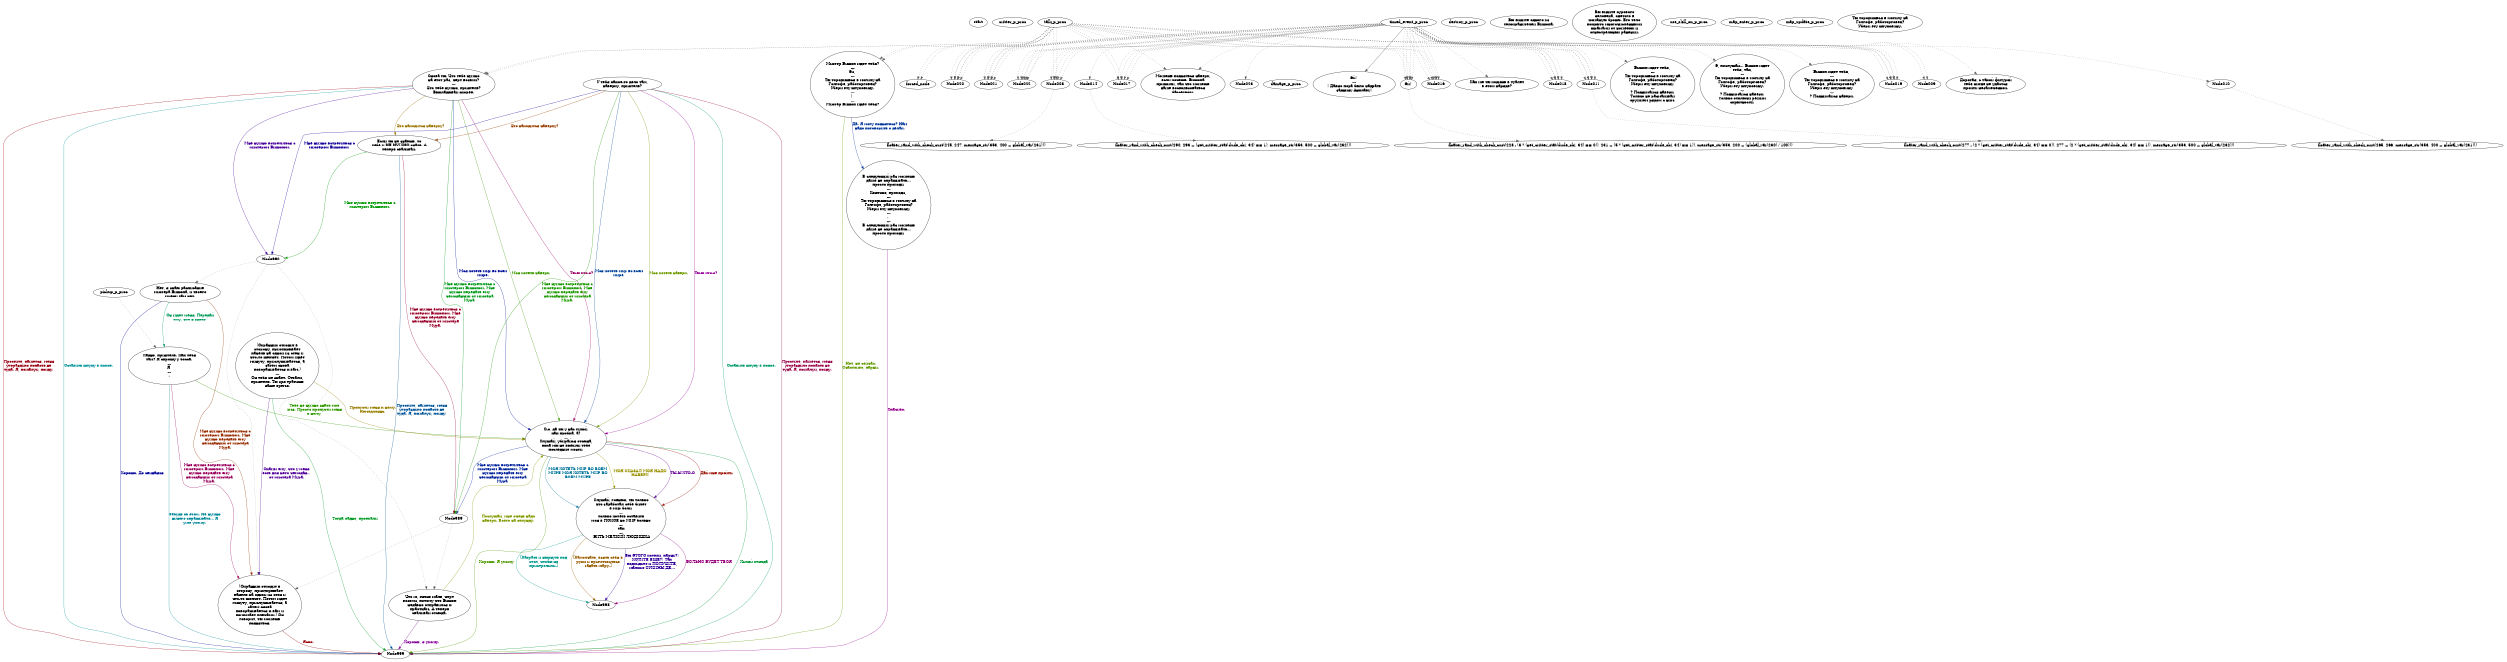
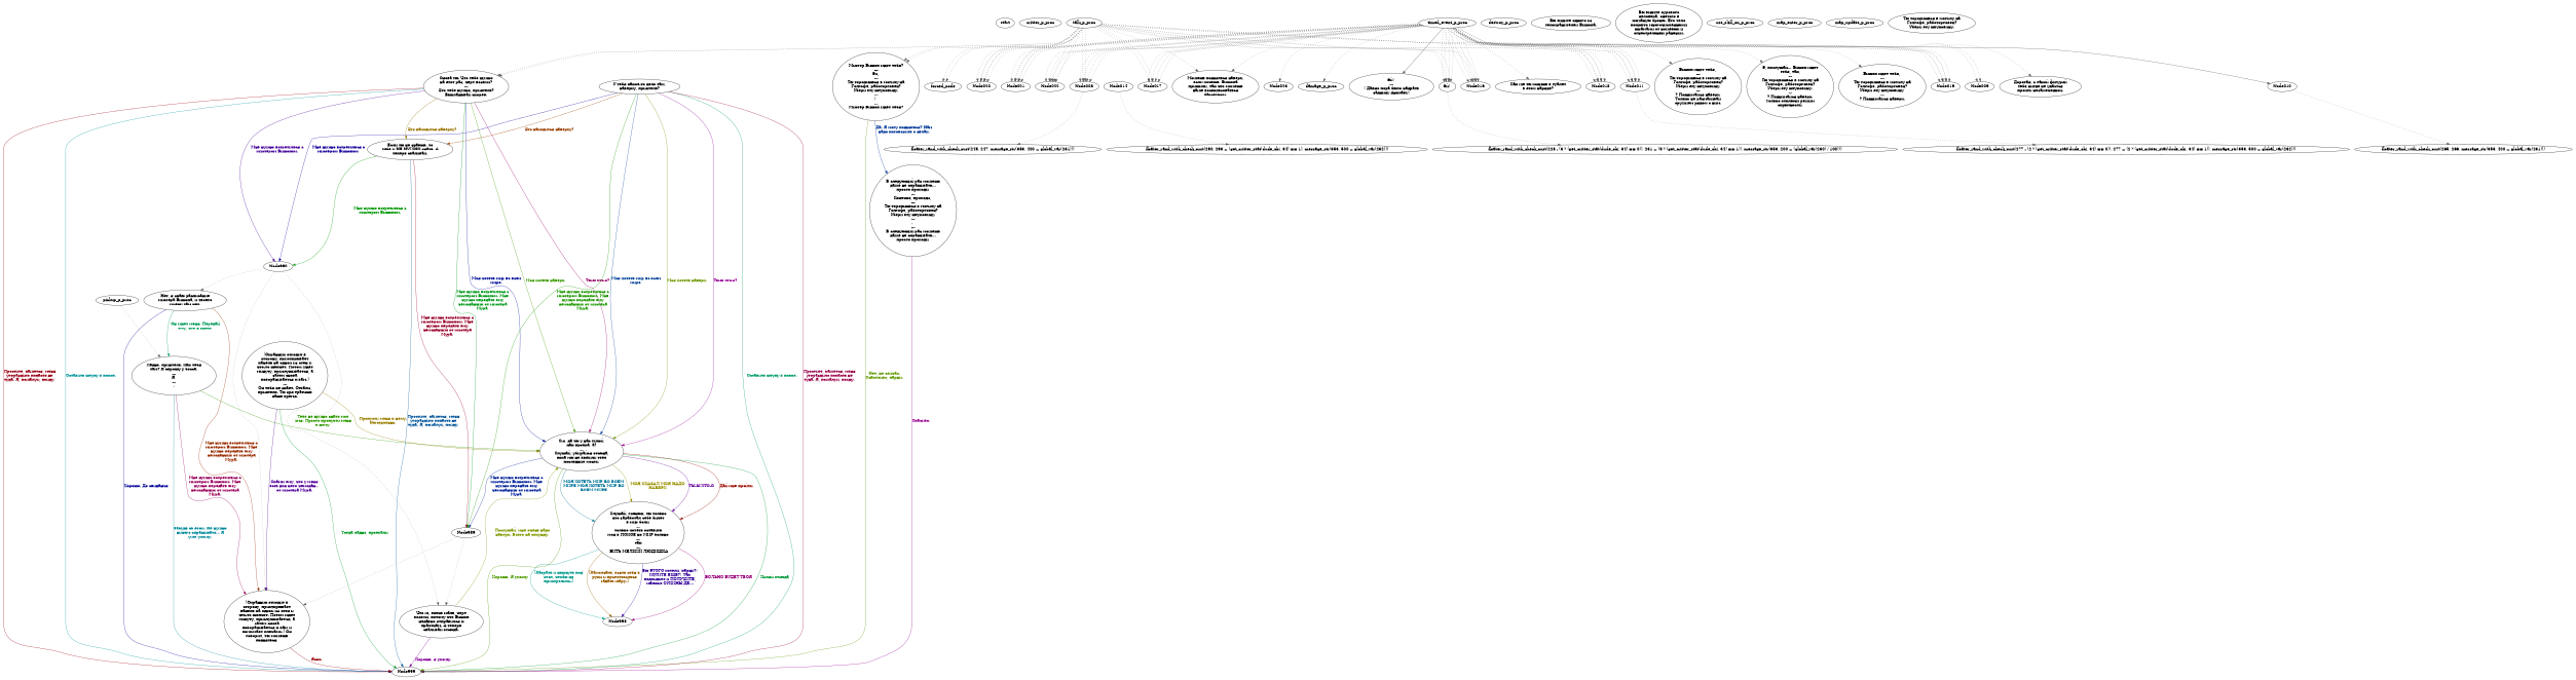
  digraph {
    node [color="#000000" fillcolor="#FFFFFF" style=filled]
    edge [color="#555555" style=dotted]
    start
    critter_p_proc
    n3 [label="Ладно, приятель. Как тебя\nтам? Я спрошу у босса.\n---\nЯ \n---\n."]
    pickup_p_proc
    forced_node [color="" fillcolor="" style=""]
    talk_p_proc
    n7 [label="Эй! "]
    Node008
    Node011
    Node016
    Node018
    Node017
    Node019
    Node020
    Node021
    Node022
    n17 [label="Можешь подняться наверх,\nесли хочешь. Бишопа\nпришили, так что можешь\nдаже воспользоваться\nбассейном."]
    n18 [label="Мистер Бишоп ждет тебя?\n---\nЭй, \n---\nТы торопишься в могилу на\nГолгофе, работорговец?\nУбери эту штуковину.\n---\n! \n---\nМистер Бишоп ждет тебя?"]
    n19 [label="Снова ты. Что тебе нужно\nна этот раз, черт возьми?\n---\nЧто тебе нужно, приятель?\nВыкладывай скорее."]
    "floater_rand_with_check_cust(228 - (3 * (get_critter_stat(dude_obj, 34) == 0)), 231 + (5 * (get_critter_stat(dude_obj, 34) == 1)), message_str(353, 200 + (global_var(230) / 100)))" [color="" fillcolor="" style=""]
    "floater_rand_with_check_cust(245, 247, message_str(353, 400 + global_var(231)))" [color="" fillcolor="" style=""]
    "floater_rand_with_check_cust(277 - (2 * (get_critter_stat(dude_obj, 34) == 0)), 277 + (2 * (get_critter_stat(dude_obj, 34) == 1)), message_str(353, 500 + global_var(232)))" [color="" fillcolor="" style=""]
    Node999
    n24 [label="В следующий раз можешь\nдаже не спрашивать...\nпросто проходи.\n---\nКонечно, проходи, \n---\nТы торопишься в могилу на\nГолгофе, работорговец?\nУбери эту штуковину.\n---\n. \n---\nВ следующий раз можешь\nдаже не спрашивать...\nпросто проходи."]
    n25 [label="О-о, да ты у нас тупой,\nкак пробка, а?\n---\nСлушай, убирайся отсюда,\nпока мы не выбили тебе\nпоследние мозги."]
    n26 [label="Если ты не знаешь, то\nтебе и НЕ НУЖНО знать. А\nтеперь сваливай."]
    Node990
    Node989
    n29 [label="Слушай, говнюк, ты только\nчто заработал себе билет\nв мир боли.\n---\nтолько хотеть оставить\nмоя в ПОКОЕ но МИР больно\n---\n так \n---\n БИТЬ МЕЛКИЙ ЛЮДИШКА"]
    n30 [label="Что ж, очень жаль, черт\nвозьми, потому что Бишоп\nнедавно отправился к\nпраотцам. А теперь\nсваливай отсюда."]
    n31 [label="Нет, я знаю расписание\nмистера Бишопа, и твоего\nимени там нет."]
    n32 [label="(Охранник отходит в\nсторону, приоткрывает\nпанель на одной из стен и\nчто-то шепчет. Потом ждет\nминуту, прислушивается, а\nзатем снова\nповорачивается к вам и\nпожимает плечами.) Он\nговорит, ты можешь\nподняться."]
    destroy_p_proc
    n34 [label="Вы видите одного из\nтелохранителей Бишопа."]
    n35 [label="Вы видите сурового\nчеловека, одетого в\nкожаную броню. Его тело\nпокрыто многочисленными\nшрамами от ножевых и\nогнестрельных ранений."]
    use_skill_on_p_proc
    damage_p_proc
    map_enter_p_proc
    map_update_p_proc
    timed_event_p_proc
    n41 [label="Эй! \n---\n! Давно пора было надрать\nзадницу Анклаву!"]
    n42 [label="Как же ты ходишь в туалет\nв этом наряде?"]
    n43 [label="Бишоп ждет тебя, \n---\nТы торопишься в могилу на\nГолгофе, работорговец?\nУбери эту штуковину.\n---\n? Поднимайся наверх.\nТолько не размахивай\nоружием рядом с ним."]
    n44 [label="Э, послушай... Бишоп ждет\nтебя, так,\n---\nТы торопишься в могилу на\nГолгофе, работорговец?\nУбери эту штуковину.\n---\n? Поднимайся наверх.\nТолько отключи режим\nскрытности."]
    n45 [label="Бишоп ждет тебя, \n---\nТы торопишься в могилу на\nГолгофе, работорговец?\nУбери эту штуковину.\n---\n? Поднимайся наверх."]
    Node009
    Node010
    n48 [label="Дорогая, с такой фигурой\nтебе нигде не удастся\nпройти незамеченной."]
    Node014
    Node023
    "floater_rand_with_check_cust(265, 266, message_str(353, 400 + global_var(231)))" [color="" fillcolor="" style=""]
    "floater_rand_with_check_cust(290, 293 + (get_critter_stat(dude_obj, 34) == 1), message_str(353, 500 + global_var(232)))" [color="" fillcolor="" style=""]
    Node998
    n54 [label="У тебя какое-то дело там,\nнаверху, приятель?"]
    n55 [label="(Охранник отходит в\nсторону, приоткрывает\nпанель на одной из стен и\nчто-то шепчет. Потом ждет\nминуту, прислушивается, а\nзатем снова\nповорачивается к вам.)\n---\nОн тебя не знает. Отвали,\nприятель. Ты зря тратишь\nнаше время."]
    n56 [label="Ты торопишься в могилу на\nГолгофе, работорговец?\nУбери эту штуковину."]
    n3 -> Node999 [color="#008899" fontcolor="#008899" label="Забудь об этом. Не нужно\nничего спрашивать... Я\nуже ухожу." style=""]
    n3 -> n25 [color="#2E9900" fontcolor="#2E9900" label="Тебе не нужно знать мое\nимя. Просто пропусти меня\nк нему." style=""]
    n3 -> n32 [color="#99005B" fontcolor="#99005B" label="Мне нужно встретиться с\nмистером Бишопом. Мне\nнужно передать ему\nчемоданчик от мистера\nМура." style=""]
    pickup_p_proc -> n3
    talk_p_proc -> forced_node
    talk_p_proc -> forced_node
    talk_p_proc -> n7
    talk_p_proc -> n7
    talk_p_proc -> Node008
    talk_p_proc -> Node008
    talk_p_proc -> Node011
    talk_p_proc -> Node011
    talk_p_proc -> Node016
    talk_p_proc -> Node016
    talk_p_proc -> Node018
    talk_p_proc -> Node018
    talk_p_proc -> Node017
    talk_p_proc -> Node017
    talk_p_proc -> Node019
    talk_p_proc -> Node019
    talk_p_proc -> Node020
    talk_p_proc -> Node020
    talk_p_proc -> Node021
    talk_p_proc -> Node021
    talk_p_proc -> Node022
    talk_p_proc -> Node022
    talk_p_proc -> n17
    talk_p_proc -> n18
    talk_p_proc -> n18
    talk_p_proc -> n19
    talk_p_proc -> n19
    n7 -> "floater_rand_with_check_cust(228 - (3 * (get_critter_stat(dude_obj, 34) == 0)), 231 + (5 * (get_critter_stat(dude_obj, 34) == 1)), message_str(353, 200 + (global_var(230) / 100)))"
    Node008 -> "floater_rand_with_check_cust(245, 247, message_str(353, 400 + global_var(231)))"
    Node011 -> "floater_rand_with_check_cust(277 - (2 * (get_critter_stat(dude_obj, 34) == 0)), 277 + (2 * (get_critter_stat(dude_obj, 34) == 1)), message_str(353, 500 + global_var(232)))"
    n18 -> Node999 [color="#619900" fontcolor="#619900" label="Нет, не сейчас.\nСчастливо, парни." style=""]
    n18 -> n24 [color="#003599" fontcolor="#003599" label="Да. Я могу подняться? Нам\nнадо поговорить о делах." style=""]
    n19 -> Node999 [color="#009499" fontcolor="#009499" label="Оставить штуку в покое." style=""]
    n19 -> Node999 [color="#990014" fontcolor="#990014" label="Простите, кажется, меня\nугораздило попасть не\nтуда. Я, пожалуй, пойду." style=""]
    n19 -> n25 [color="#000E99" fontcolor="#000E99" label="Моя хотеть мир во всем\nмире." style=""]
    n19 -> n25 [color="#3A9900" fontcolor="#3A9900" label="Моя хотеть наверх." style=""]
    n19 -> n25 [color="#990067" fontcolor="#990067" label="Ты-ы хто-о?" style=""]
    n19 -> n26 [color="#997200" fontcolor="#997200" label="Что находится наверху?" style=""]
    n19 -> Node990 [color="#450099" fontcolor="#450099" label="Мне нужно встретиться с\nмистером Бишопом." style=""]
    n19 -> Node989 [color="#009918" fontcolor="#009918" label="Мне нужно встретиться с\nмистером Бишопом. Мне\nнужно передать ему\nчемоданчик от мистера\nМура." style=""]
    n24 -> Node999 [color="#99008E" fontcolor="#99008E" label="Спасибо." style=""]
    n25 -> Node999 [color="#009938" fontcolor="#009938" label="Хиляй отсюда" style=""]
    n25 -> Node999 [color="#4E9900" fontcolor="#4E9900" label="Хорошо. Я ухожу." style=""]
    n25 -> Node989 [color="#002199" fontcolor="#002199" label="Мне нужно встретиться с\nмистером Бишопом. Мне\nнужно передать ему\nчемоданчик от мистера\nМура." style=""]
    n25 -> n29 [color="#007499" fontcolor="#007499" label="МОЯ ХОТЕТЬ МИР ВО ВСЕМ\nМИРЕ МОЯ ХОТЕТЬ МИР ВО\nВСЕМ МИРЕ" style=""]
    n25 -> n29 [color="#999100" fontcolor="#999100" label="МОЯ СКАЗАЛ МОЯ НАДО\nНАВЕРХ" style=""]
    n25 -> n29 [color="#650099" fontcolor="#650099" label="ТЫ-Ы ХТО-О" style=""]
    n25 -> n29 [color="#990B00" fontcolor="#990B00" label="Дай мне пройти." style=""]
    n26 -> Node999 [color="#005499" fontcolor="#005499" label="Простите, кажется, меня\nугораздило попасть не\nтуда. Я, пожалуй, пойду." style=""]
    n26 -> Node990 [color="#009905" fontcolor="#009905" label="Мне нужно встретиться с\nмистером Бишопом." style=""]
    n26 -> Node989 [color="#990028" fontcolor="#990028" label="Мне нужно встретиться с\nмистером Бишопом. Мне\nнужно передать ему\nчемоданчик от мистера\nМура." style=""]
    Node990 -> n30
    Node990 -> n31
    Node990 -> n32
    Node989 -> n30
    Node989 -> n32
    n29 -> Node998 [color="#99007B" fontcolor="#99007B" label="БОЛЬНО БУДЕТ ТВОЯ" style=""]
    n29 -> Node998 [color="#00998B" fontcolor="#00998B" label="[Заорать и нырнуть под\nстол, чтобы не\nпристрелили.]" style=""]
    n29 -> Node998 [color="#995E00" fontcolor="#995E00" label="[Замолчать, взять себя в\nруки и приготовиться\nзадать жару.]" style=""]
    n29 -> Node998 [color="#310099" fontcolor="#310099" label="Вы ЭТОГО хотели, парни?!\nХОТИТЕ ЕЩЕ?! Так\nподойдите и ПОЛУЧИТЕ,\nжалкие СУКИНЫ ДЕ..." style=""]
    n30 -> Node999 [color="#840099" fontcolor="#840099" label="Хорошо, я ухожу." style=""]
    n30 -> n25 [color="#819900" fontcolor="#819900" label="Послушай, мне очень надо\nнаверх. Всего на секунду." style=""]
    n31 -> n3 [color="#009958" fontcolor="#009958" label="Он ждет меня. Передай\nему, что я здесь." style=""]
    n31 -> Node999 [color="#000299" fontcolor="#000299" label="Хорошо. До свидания." style=""]
    n31 -> n32 [color="#992B00" fontcolor="#992B00" label="Мне нужно встретиться с\nмистером Бишопом. Мне\nнужно передать ему\nчемоданчик от мистера\nМура." style=""]
    n32 -> Node999 [color="#990008" fontcolor="#990008" label="Ясно." style=""]
    timed_event_p_proc -> n7
    timed_event_p_proc -> n7
    timed_event_p_proc -> n7
    timed_event_p_proc -> n7
    timed_event_p_proc -> Node008
    timed_event_p_proc -> Node008
    timed_event_p_proc -> Node008
    timed_event_p_proc -> Node008
    timed_event_p_proc -> Node011
    timed_event_p_proc -> Node011
    timed_event_p_proc -> Node011
    timed_event_p_proc -> Node011
    timed_event_p_proc -> Node016
    timed_event_p_proc -> Node016
    timed_event_p_proc -> Node016
    timed_event_p_proc -> Node016
    timed_event_p_proc -> Node018
    timed_event_p_proc -> Node018
    timed_event_p_proc -> Node018
    timed_event_p_proc -> Node018
    timed_event_p_proc -> Node017
    timed_event_p_proc -> Node017
    timed_event_p_proc -> Node017
    timed_event_p_proc -> Node017
    timed_event_p_proc -> Node019
    timed_event_p_proc -> Node019
    timed_event_p_proc -> Node019
    timed_event_p_proc -> Node019
    timed_event_p_proc -> Node020
    timed_event_p_proc -> Node020
    timed_event_p_proc -> Node020
    timed_event_p_proc -> Node020
    timed_event_p_proc -> Node021
    timed_event_p_proc -> Node021
    timed_event_p_proc -> Node021
    timed_event_p_proc -> Node021
    timed_event_p_proc -> Node022
    timed_event_p_proc -> Node022
    timed_event_p_proc -> Node022
    timed_event_p_proc -> Node022
    timed_event_p_proc -> n17
    timed_event_p_proc -> n41 [style=solid]
    timed_event_p_proc -> n42
    timed_event_p_proc -> n43
    timed_event_p_proc -> n44
    timed_event_p_proc -> n45
    timed_event_p_proc -> Node009
    timed_event_p_proc -> Node009
-   timed_event_p_proc -> Node010
+   timed_event_p_proc -> Node010 [style=solid]
    timed_event_p_proc -> n48
-   timed_event_p_proc -> Node014
+   timed_event_p_proc -> damage_p_proc
    timed_event_p_proc -> Node023
    Node010 -> "floater_rand_with_check_cust(265, 266, message_str(353, 400 + global_var(231)))"
    Node014 -> "floater_rand_with_check_cust(290, 293 + (get_critter_stat(dude_obj, 34) == 1), message_str(353, 500 + global_var(232)))"
    n54 -> Node999 [color="#00996B" fontcolor="#00996B" label="Оставить штуку в покое." style=""]
    n54 -> Node999 [color="#990047" fontcolor="#990047" label="Простите, кажется, меня\nугораздило попасть не\nтуда. Я, пожалуй, пойду." style=""]
    n54 -> n25 [color="#004199" fontcolor="#004199" label="Моя хотеть мир во всем\nмире." style=""]
    n54 -> n25 [color="#6E9900" fontcolor="#6E9900" label="Моя хотеть наверх." style=""]
    n54 -> n25 [color="#980099" fontcolor="#980099" label="Ты-ы хто-о?" style=""]
    n54 -> n26 [color="#993F00" fontcolor="#993F00" label="Что находится наверху?" style=""]
    n54 -> Node990 [color="#120099" fontcolor="#120099" label="Мне нужно встретиться с\nмистером Бишопом." style=""]
    n54 -> Node989 [color="#1B9900" fontcolor="#1B9900" label="Мне нужно встретиться с\nмистером Бишопом. Мне\nнужно передать ему\nчемоданчик от мистера\nМура." style=""]
    n55 -> Node999 [color="#009924" fontcolor="#009924" label="Тогда ладно, проехали." style=""]
    n55 -> n25 [color="#997E00" fontcolor="#997E00" label="Пропусти меня к нему.\nНемедленно." style=""]
    n55 -> n32 [color="#510099" fontcolor="#510099" label="Скажи ему, что у меня\nесть для него чемодан...\nот мистера Мура." style=""]
  }
